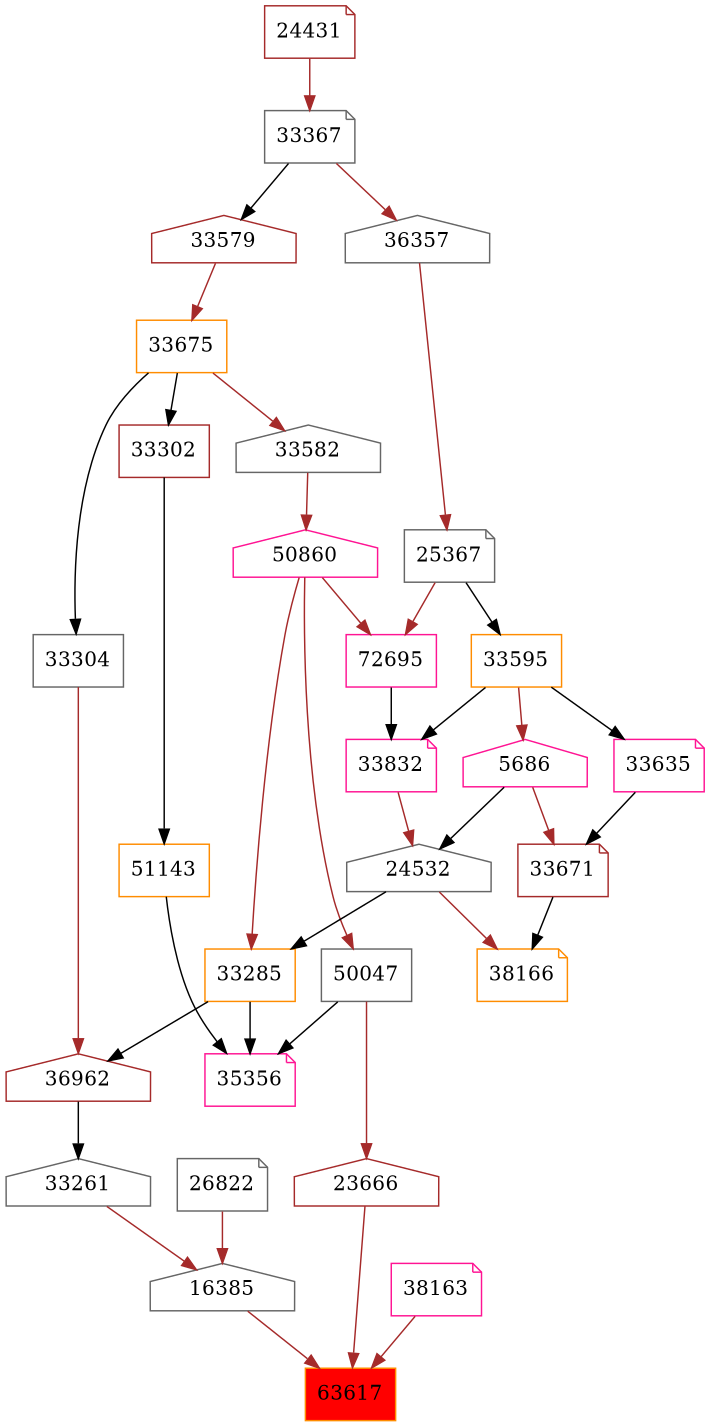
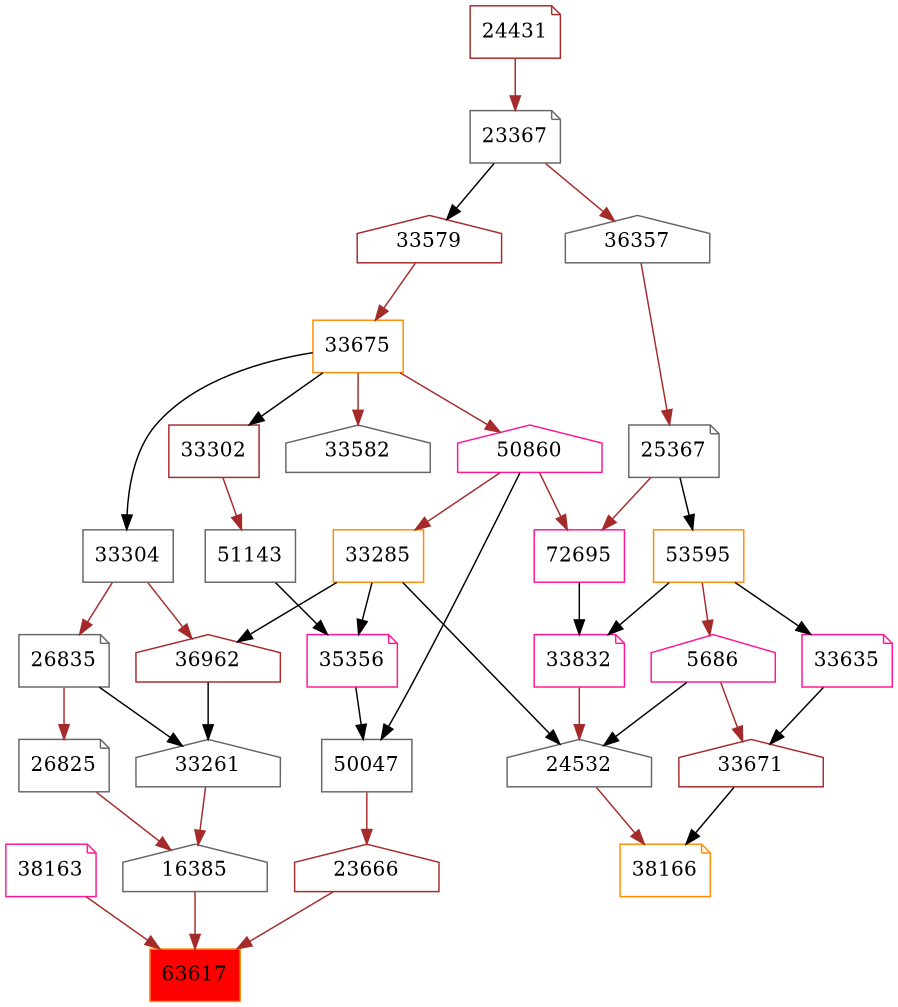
  strict digraph {
    node [color=gray40 shape=house]
    edge [color=brown]
    n1 [color=darkorange fillcolor=red label=63617 shape=box style=filled]
    n2 [color=brown label=23666]
    n3 [color=deeppink label=38163 shape=note]
    n4 [label=16385]
    n5 [label=50047 shape=box]
    n6 [color=darkorange label=38166 shape=note]
    n7 [label=33261]
-   n8 [label=26822 shape=note]
+   n8 [label=26825 shape=note]
    n9 [color=deeppink label=35356 shape=note]
    n10 [color=deeppink label=50860]
    n11 [color=darkorange label=33285 shape=box]
    n12 [color=deeppink label=72695 shape=box]
    n13 [label=24532]
    n14 [color=brown label=36962]
    n15 [color=deeppink label=33832 shape=note]
-   n16 [color=brown label=33671 shape=note]
-   n18 [color=darkorange label=51143 shape=box]
+   n16 [color=brown label=33671]
+   n17 [label=26835 shape=note]
+   n18 [label=51143 shape=box]
    n19 [label=33582]
    n20 [color=deeppink label=5686]
    n21 [color=deeppink label=33635 shape=note]
    n22 [label=33304 shape=box]
    n23 [color=brown label=33302 shape=box]
    n24 [color=darkorange label=33675 shape=box]
-   n25 [color=darkorange label=33595 shape=box]
+   n25 [color=darkorange label=53595 shape=box]
    n26 [color=brown label=33579]
    n27 [label=25367 shape=note]
-   n28 [label=33367 shape=note]
+   n28 [label=23367 shape=note]
    n29 [label=36357]
    n30 [color=brown label=24431 shape=note]
    n2 -> n1
    n3 -> n1
    n4 -> n1
    n5 -> n2
    n7 -> n4
    n8 -> n4
-   n5 -> n9 [color=black]
-   n10 -> n5
+   n9 -> n5 [color=black]
+   n10 -> n5 [color=black]
    n10 -> n11
    n10 -> n12
    n11 -> n9 [color=black]
-   n13 -> n11 [color=black]
+   n11 -> n13 [color=black]
    n11 -> n14 [color=black]
    n12 -> n15 [color=black]
    n13 -> n6
    n14 -> n7 [color=black]
    n15 -> n13
    n16 -> n6 [color=black]
+   n17 -> n7 [color=black]
+   n17 -> n8
    n18 -> n9 [color=black]
-   n19 -> n10
+   n24 -> n10
    n20 -> n13 [color=black]
    n20 -> n16
    n21 -> n16 [color=black]
    n22 -> n14
-   n23 -> n18 [color=black]
+   n22 -> n17
+   n23 -> n18
    n24 -> n19
    n24 -> n22 [color=black]
    n24 -> n23 [color=black]
    n25 -> n15 [color=black]
    n25 -> n20
    n25 -> n21 [color=black]
    n26 -> n24
    n27 -> n12
    n27 -> n25 [color=black]
    n28 -> n26 [color=black]
    n28 -> n29
    n29 -> n27
    n30 -> n28
  }
